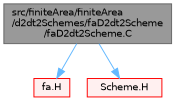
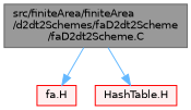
  digraph {
    node [color=red fillcolor="#FFF0F0" fontname=Helvetica fontsize=10 shape=box style=filled]
    edge [color=steelblue1 fontname=Helvetica fontsize=10 labelfontname=Helvetica labelfontsize=10 style=solid]
    n1 [color=gray40 fillcolor=grey60 fontcolor=black height=0.2 label="src/finiteArea/finiteArea\l/d2dt2Schemes/faD2dt2Scheme\l/faD2dt2Scheme.C" width=0.4]
    n2 [height=0.2 label="fa.H" width=0.4]
-   n3 [height=0.2 label="Scheme.H" width=0.4]
+   n3 [height=0.2 label="HashTable.H" width=0.4]
    n1 -> n2
    n1 -> n3
  }
